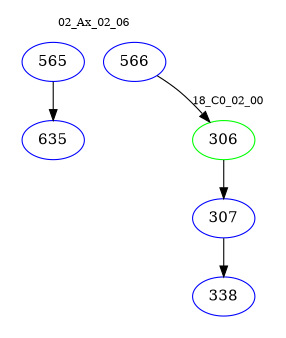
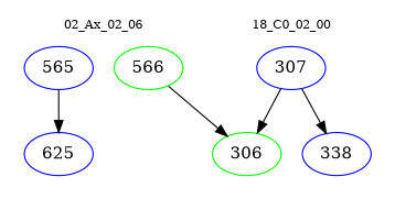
  digraph {
    node [color=blue]
    edge [color=black]
-   n1 [label=566]
+   n1 [color=green label=566]
    n2 [label=565]
-   n3 [label=635]
+   n3 [label=625]
    n4 [color=green label=306]
    n5 [label=307]
    n6 [label=338]
    subgraph cluster_1 {
      color=white
      fontsize=10
      label="02_Ax_02_06"
      n1
      n2
      n3
    }
    subgraph cluster_2 {
      color=white
      fontsize=10
      label="18_C0_02_00"
      n4
      n5
      n6
    }
    n1 -> n4
    n2 -> n3
-   n4 -> n5
+   n5 -> n4
    n5 -> n6
  }
